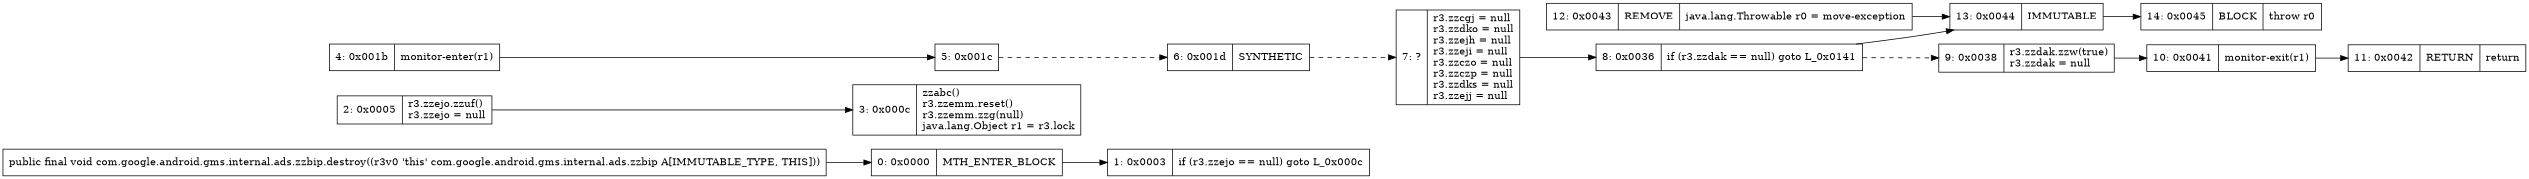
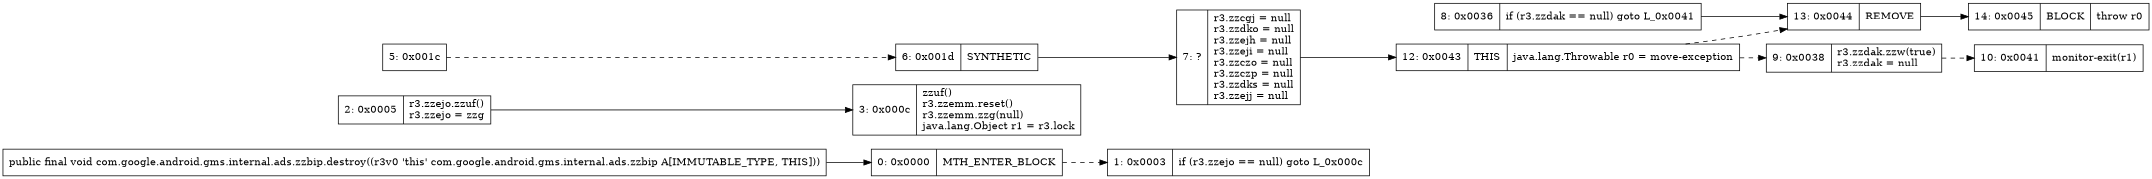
  digraph {
    rankdir=LR
    node [shape=record]
    n1 [label="{0\:\ 0x0000|MTH_ENTER_BLOCK\l}"]
    n2 [label="{1\:\ 0x0003|if (r3.zzejo == null) goto L_0x000c\l}"]
-   n3 [label="{2\:\ 0x0005|r3.zzejo.zzuf()\lr3.zzejo = null\l}"]
-   n4 [label="{3\:\ 0x000c|zzabc()\lr3.zzemm.reset()\lr3.zzemm.zzg(null)\ljava.lang.Object r1 = r3.lock\l}"]
-   n5 [label="{4\:\ 0x001b|monitor\-enter(r1)\l}"]
+   n3 [label="{2\:\ 0x0005|r3.zzejo.zzuf()\lr3.zzejo = zzg\l}"]
+   n4 [label="{3\:\ 0x000c|zzuf()\lr3.zzemm.reset()\lr3.zzemm.zzg(null)\ljava.lang.Object r1 = r3.lock\l}"]
    n6 [label="{5\:\ 0x001c}"]
    n7 [label="{6\:\ 0x001d|SYNTHETIC\l}"]
    n8 [label="{7\:\ ?|r3.zzcgj = null\lr3.zzdko = null\lr3.zzejh = null\lr3.zzeji = null\lr3.zzczo = null\lr3.zzczp = null\lr3.zzdks = null\lr3.zzejj = null\l}"]
-   n9 [label="{8\:\ 0x0036|if (r3.zzdak == null) goto L_0x0141\l}"]
-   n10 [label="{12\:\ 0x0043|REMOVE\l|java.lang.Throwable r0 = move\-exception\l}"]
-   n11 [label="{13\:\ 0x0044|IMMUTABLE\l}"]
+   n9 [label="{8\:\ 0x0036|if (r3.zzdak == null) goto L_0x0041\l}"]
+   n10 [label="{12\:\ 0x0043|THIS\l|java.lang.Throwable r0 = move\-exception\l}"]
+   n11 [label="{13\:\ 0x0044|REMOVE\l}"]
    n12 [label="{9\:\ 0x0038|r3.zzdak.zzw(true)\lr3.zzdak = null\l}"]
    n13 [label="{10\:\ 0x0041|monitor\-exit(r1)\l}"]
-   n14 [label="{11\:\ 0x0042|RETURN\l|return\l}"]
    n15 [label="{14\:\ 0x0045|BLOCK\l|throw r0\l}"]
    n16 [label="{public final void com.google.android.gms.internal.ads.zzbip.destroy((r3v0 'this' com.google.android.gms.internal.ads.zzbip A[IMMUTABLE_TYPE, THIS])) }"]
-   n1 -> n2
+   n1 -> n2 [style=dashed]
    n3 -> n4
-   n5 -> n6
    n6 -> n7 [style=dashed]
-   n7 -> n8 [style=dashed]
-   n8 -> n9
+   n7 -> n8
+   n8 -> n10
    n9 -> n11
-   n9 -> n12 [style=dashed]
-   n10 -> n11
+   n10 -> n12 [style=dashed]
+   n10 -> n11 [style=dashed]
    n11 -> n15
-   n12 -> n13
-   n13 -> n14
+   n12 -> n13 [style=dashed]
    n16 -> n1
  }
